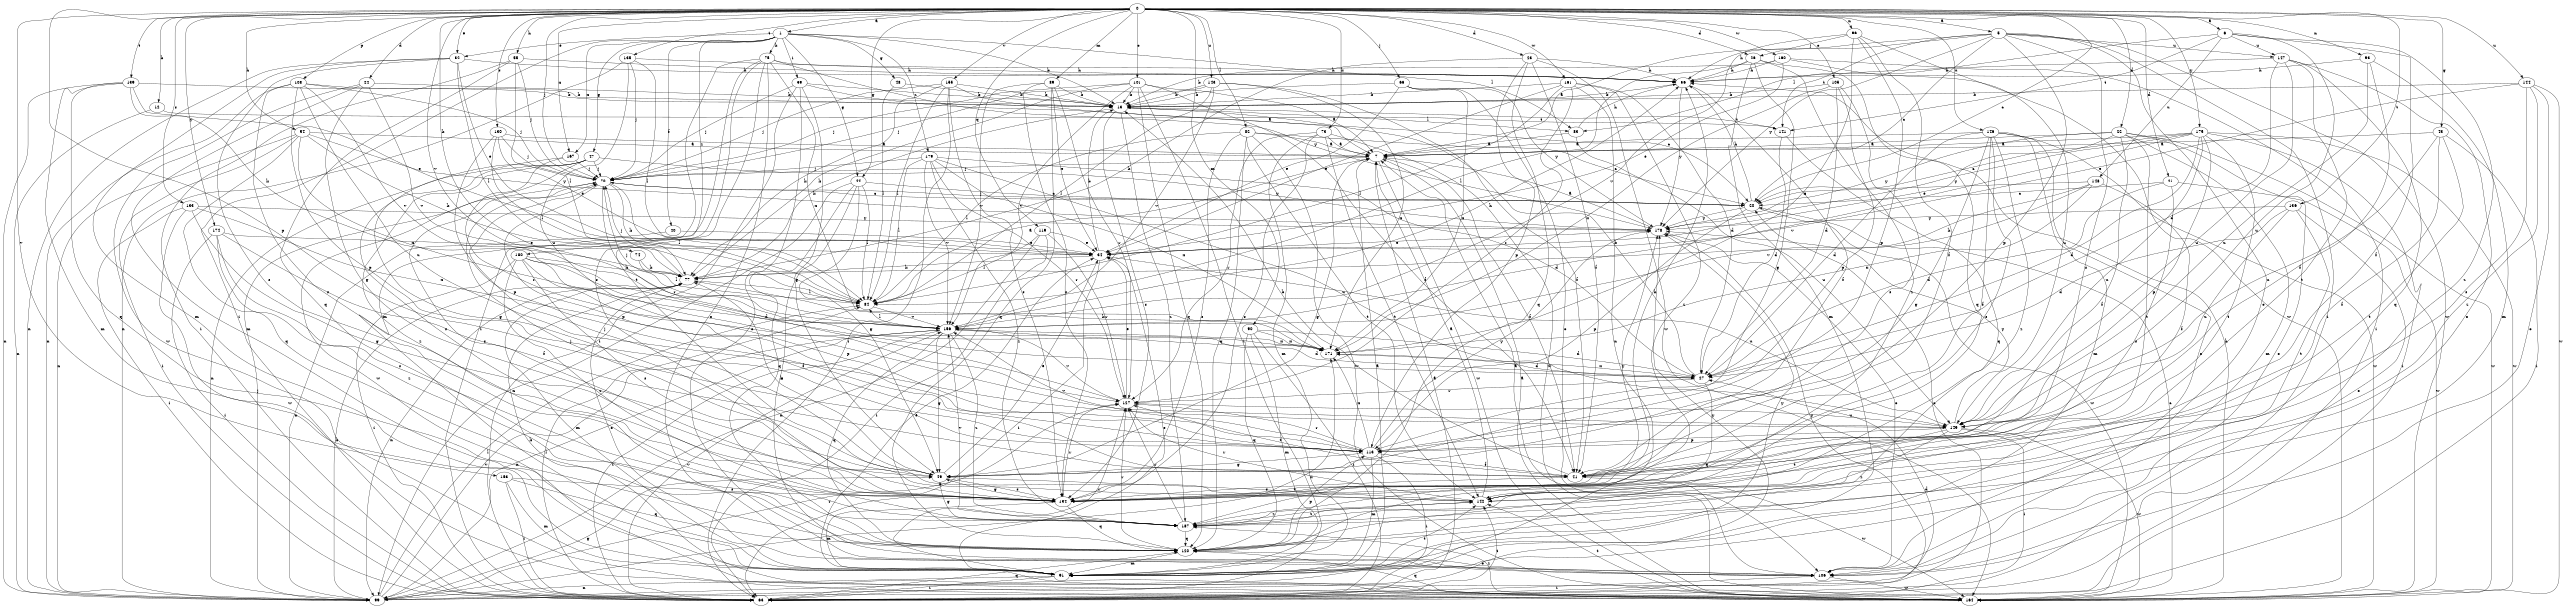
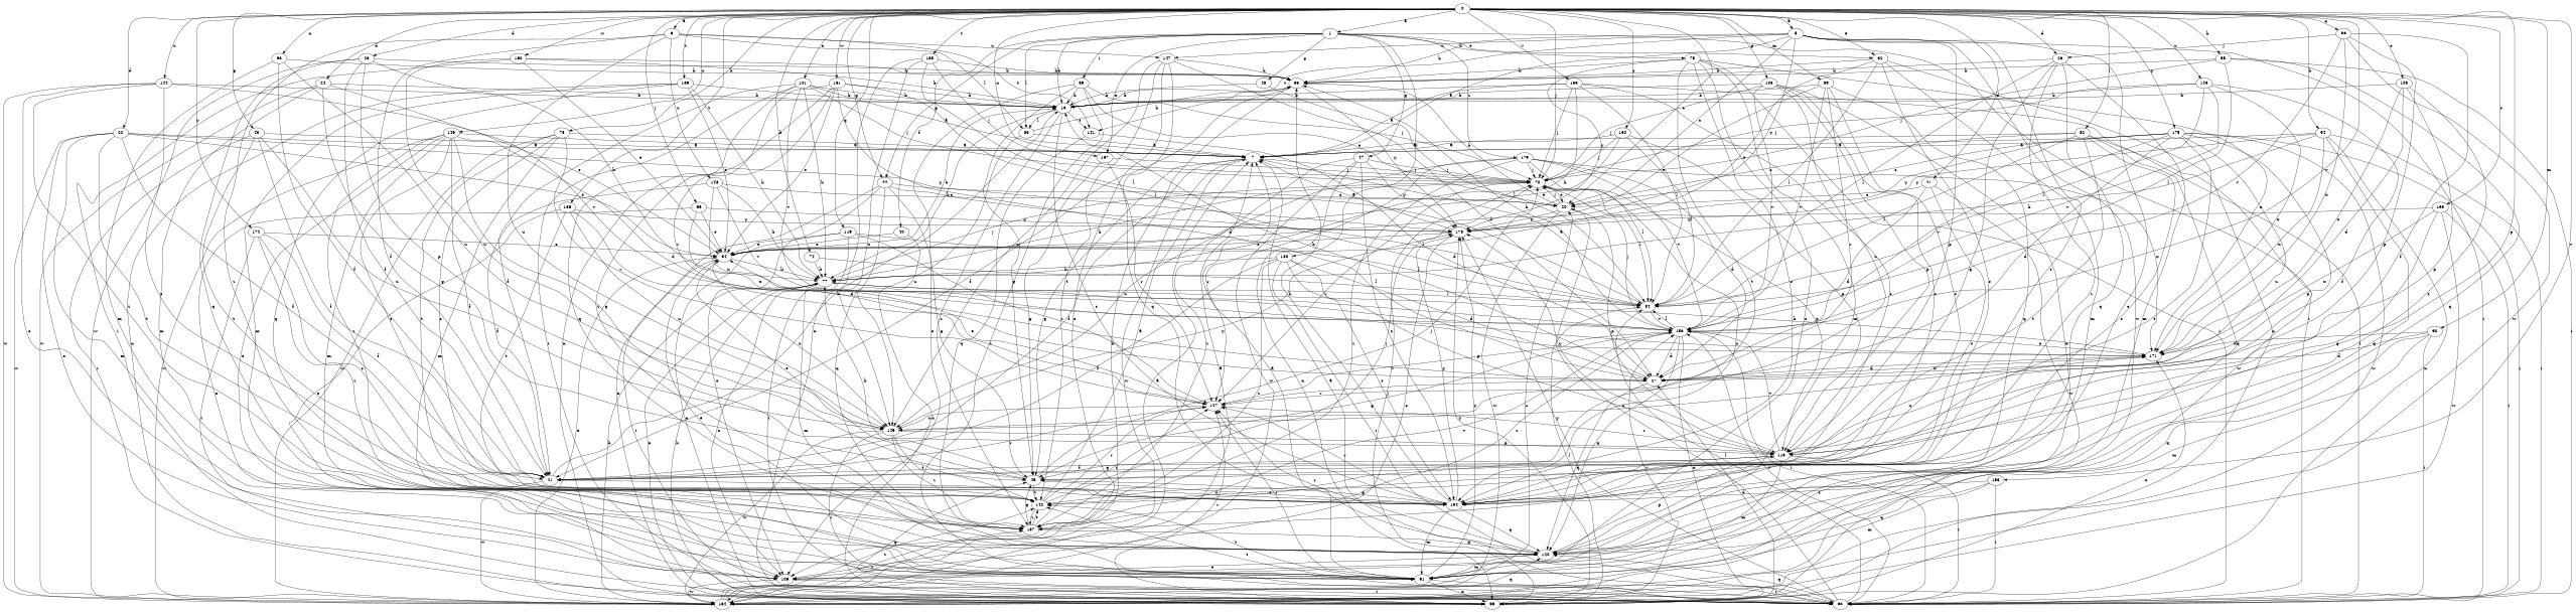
  strict digraph {
    0
    1
    5
    6
-   12
    20
    21
    22
    23
    24
    26
    32
    43
    44
    54
    55
    66
    70
    73
    74
    82
    89
    90
    93
    96
    101
    105
    108
    113
    119
    130
    133
    135
    136
    139
    143
    144
    146
    153
    155
    156
    160
    161
    167
    174
    175
    13
    40
    47
    48
    59
    63
    75
    83
    179
    180
    7
    56
    106
    134
    141
    147
    164
    178
    41
    148
    149
    n68 [label=187]
    99
    27
    34
    91
    142
    77
    120
    49
    84
    171
    127
    0 -> 1 [label=a]
    0 -> 5 [label=a]
    0 -> 6 [label=a]
-   0 -> 12 [label=b]
    0 -> 20 [label=c]
    0 -> 21 [label=d]
    0 -> 22 [label=d]
    0 -> 23 [label=d]
    0 -> 24 [label=d]
    0 -> 26 [label=d]
    0 -> 32 [label=e]
    0 -> 43 [label=g]
    0 -> 44 [label=g]
    0 -> 54 [label=h]
    0 -> 55 [label=h]
    0 -> 66 [label=j]
    0 -> 70 [label=j]
    0 -> 73 [label=k]
    0 -> 74 [label=k]
    0 -> 82 [label=l]
    0 -> 89 [label=m]
    0 -> 90 [label=m]
    0 -> 93 [label=n]
    0 -> 96 [label=n]
    0 -> 101 [label=o]
    0 -> 105 [label=o]
    0 -> 108 [label=p]
    0 -> 113 [label=p]
    0 -> 119 [label=q]
    0 -> 130 [label=s]
    0 -> 133 [label=s]
    0 -> 135 [label=t]
    0 -> 136 [label=t]
    0 -> 139 [label=t]
    0 -> 143 [label=u]
    0 -> 144 [label=u]
    0 -> 146 [label=u]
    0 -> 153 [label=v]
    0 -> 155 [label=v]
    0 -> 156 [label=v]
    0 -> 160 [label=w]
    0 -> 161 [label=w]
    0 -> 167 [label=x]
    0 -> 174 [label=y]
    0 -> 175 [label=y]
    1 -> 32 [label=e]
    1 -> 44 [label=g]
    1 -> 167 [label=x]
    1 -> 13 [label=b]
    1 -> 40 [label=f]
    1 -> 47 [label=g]
    1 -> 48 [label=g]
    1 -> 59 [label=i]
    1 -> 63 [label=i]
    1 -> 75 [label=k]
    1 -> 83 [label=l]
    1 -> 179 [label=z]
    1 -> 180 [label=z]
    5 -> 20 [label=c]
    5 -> 113 [label=p]
    5 -> 63 [label=i]
    5 -> 7 [label=a]
    5 -> 56 [label=h]
    5 -> 106 [label=o]
    5 -> 134 [label=s]
    5 -> 141 [label=t]
    5 -> 147 [label=u]
    5 -> 164 [label=w]
    5 -> 178 [label=y]
    6 -> 83 [label=l]
    6 -> 141 [label=t]
    6 -> 147 [label=u]
    6 -> 41 [label=f]
    6 -> 148 [label=u]
    6 -> 149 [label=u]
    6 -> n68 [label=z]
-   12 -> 141 [label=t]
-   12 -> 99 [label=n]
    20 -> 70 [label=j]
    20 -> 113 [label=p]
    20 -> 56 [label=h]
    20 -> 164 [label=w]
    20 -> 178 [label=y]
    21 -> 20 [label=c]
    21 -> 134 [label=s]
    21 -> 164 [label=w]
    21 -> 27 [label=d]
    22 -> 7 [label=a]
    22 -> 106 [label=o]
    22 -> 164 [label=w]
    22 -> 178 [label=y]
    22 -> 41 [label=f]
    22 -> 34 [label=e]
    22 -> 91 [label=m]
    22 -> 142 [label=t]
    23 -> 113 [label=p]
    23 -> 56 [label=h]
    23 -> 164 [label=w]
    23 -> 41 [label=f]
    23 -> 77 [label=k]
    23 -> 120 [label=q]
    24 -> 156 [label=v]
    24 -> 13 [label=b]
    24 -> 164 [label=w]
    24 -> 91 [label=m]
    24 -> 49 [label=g]
    26 -> 56 [label=h]
    26 -> n68 [label=z]
    26 -> 91 [label=m]
    26 -> 120 [label=q]
    26 -> 49 [label=g]
    26 -> 84 [label=l]
    32 -> 56 [label=h]
    32 -> 134 [label=s]
    32 -> 99 [label=n]
    32 -> 34 [label=e]
    32 -> 91 [label=m]
    32 -> 84 [label=l]
    43 -> 63 [label=i]
    43 -> 7 [label=a]
    43 -> 41 [label=f]
    43 -> 149 [label=u]
    43 -> 142 [label=t]
    44 -> 20 [label=c]
    44 -> 106 [label=o]
    44 -> 99 [label=n]
    44 -> 120 [label=q]
    44 -> 49 [label=g]
    44 -> 84 [label=l]
    54 -> 63 [label=i]
    54 -> 7 [label=a]
    54 -> 178 [label=y]
    54 -> 99 [label=n]
    54 -> 77 [label=k]
    54 -> 120 [label=q]
    54 -> 171 [label=x]
    55 -> 70 [label=j]
    55 -> 63 [label=i]
    55 -> 56 [label=h]
    55 -> 120 [label=q]
    55 -> 84 [label=l]
-   66 -> 13 [label=b]
    66 -> 106 [label=o]
    66 -> 178 [label=y]
    66 -> 34 [label=e]
    66 -> 171 [label=x]
    70 -> 20 [label=c]
    70 -> 113 [label=p]
    70 -> 134 [label=s]
    70 -> 77 [label=k]
    70 -> 84 [label=l]
    70 -> 127 [label=r]
    73 -> 7 [label=a]
    73 -> 134 [label=s]
    73 -> 164 [label=w]
    73 -> 91 [label=m]
    73 -> 142 [label=t]
    73 -> 127 [label=r]
    74 -> 77 [label=k]
    74 -> 84 [label=l]
    82 -> 20 [label=c]
    82 -> 7 [label=a]
    82 -> 134 [label=s]
    82 -> 164 [label=w]
    82 -> 142 [label=t]
    82 -> 120 [label=q]
    82 -> 84 [label=l]
    89 -> 156 [label=v]
    89 -> 13 [label=b]
    89 -> 134 [label=s]
    89 -> 34 [label=e]
    89 -> 120 [label=q]
    89 -> 127 [label=r]
    90 -> 63 [label=i]
    90 -> 27 [label=d]
    90 -> 91 [label=m]
    90 -> 120 [label=q]
    90 -> 171 [label=x]
    93 -> 56 [label=h]
    93 -> 41 [label=f]
    93 -> 149 [label=u]
    93 -> 91 [label=m]
    96 -> 26 [label=j]
    96 -> 113 [label=p]
    96 -> 156 [label=v]
    96 -> 164 [label=w]
    96 -> 41 [label=f]
    96 -> 171 [label=x]
    101 -> 70 [label=j]
    101 -> 156 [label=v]
    101 -> 13 [label=b]
    101 -> 63 [label=i]
    101 -> 7 [label=a]
    101 -> 41 [label=f]
    101 -> 77 [label=k]
    101 -> 120 [label=q]
    105 -> 113 [label=p]
    105 -> 13 [label=b]
    105 -> 134 [label=s]
    105 -> 27 [label=d]
    105 -> 171 [label=x]
    108 -> 70 [label=j]
    108 -> 113 [label=p]
    108 -> 156 [label=v]
    108 -> 13 [label=b]
    108 -> 134 [label=s]
    108 -> 149 [label=u]
    108 -> 99 [label=n]
    113 -> 156 [label=v]
    113 -> 63 [label=i]
    113 -> 178 [label=y]
    113 -> 41 [label=f]
    113 -> 91 [label=m]
    113 -> 49 [label=g]
    113 -> 171 [label=x]
    113 -> 127 [label=r]
    119 -> 63 [label=i]
    119 -> 99 [label=n]
    119 -> 34 [label=e]
    119 -> 84 [label=l]
    119 -> 127 [label=r]
    130 -> 70 [label=j]
    130 -> 113 [label=p]
    130 -> 7 [label=a]
    130 -> 34 [label=e]
    130 -> 84 [label=l]
    133 -> 63 [label=i]
    133 -> 164 [label=w]
    133 -> 178 [label=y]
    133 -> 49 [label=g]
    133 -> 171 [label=x]
    135 -> 70 [label=j]
    135 -> 56 [label=h]
    135 -> 149 [label=u]
    135 -> 99 [label=n]
    135 -> 84 [label=l]
    136 -> 106 [label=o]
    136 -> 178 [label=y]
    136 -> 149 [label=u]
    136 -> 27 [label=d]
    136 -> 142 [label=t]
    139 -> 13 [label=b]
    139 -> 99 [label=n]
    139 -> 34 [label=e]
    139 -> 91 [label=m]
    139 -> 77 [label=k]
    139 -> 120 [label=q]
    143 -> 70 [label=j]
    143 -> 156 [label=v]
    143 -> 13 [label=b]
    143 -> 41 [label=f]
    143 -> 84 [label=l]
    143 -> 171 [label=x]
    144 -> 13 [label=b]
    144 -> 106 [label=o]
    144 -> 134 [label=s]
    144 -> 164 [label=w]
    144 -> n68 [label=z]
    144 -> 34 [label=e]
    146 -> 7 [label=a]
    146 -> 106 [label=o]
    146 -> 134 [label=s]
    146 -> 164 [label=w]
    146 -> 41 [label=f]
    146 -> n68 [label=z]
    146 -> 27 [label=d]
    146 -> 91 [label=m]
    146 -> 49 [label=g]
    153 -> 63 [label=i]
    153 -> 134 [label=s]
    153 -> 91 [label=m]
    153 -> 120 [label=q]
    155 -> 70 [label=j]
    155 -> 13 [label=b]
    155 -> 63 [label=i]
    155 -> 7 [label=a]
    155 -> 134 [label=s]
    155 -> 77 [label=k]
    155 -> 84 [label=l]
    156 -> 70 [label=j]
    156 -> 63 [label=i]
    156 -> 56 [label=h]
    156 -> n68 [label=z]
    156 -> 99 [label=n]
    156 -> 27 [label=d]
    156 -> 120 [label=q]
    156 -> 49 [label=g]
    156 -> 84 [label=l]
    156 -> 171 [label=x]
    160 -> 13 [label=b]
    160 -> 63 [label=i]
    160 -> 56 [label=h]
    160 -> 149 [label=u]
    160 -> 34 [label=e]
    161 -> 13 [label=b]
    161 -> n68 [label=z]
    161 -> 99 [label=n]
    161 -> 27 [label=d]
    161 -> 34 [label=e]
    161 -> 84 [label=l]
    161 -> 127 [label=r]
    167 -> 70 [label=j]
    167 -> 49 [label=g]
    167 -> 127 [label=r]
    174 -> 63 [label=i]
    174 -> 134 [label=s]
    174 -> 41 [label=f]
    174 -> n68 [label=z]
    174 -> 34 [label=e]
    175 -> 20 [label=c]
    175 -> 113 [label=p]
    175 -> 156 [label=v]
    175 -> 63 [label=i]
    175 -> 7 [label=a]
    175 -> 164 [label=w]
    175 -> 178 [label=y]
    175 -> 149 [label=u]
    175 -> 27 [label=d]
    175 -> 142 [label=t]
    13 -> 83 [label=l]
    13 -> 134 [label=s]
    13 -> 141 [label=t]
    13 -> n68 [label=z]
    13 -> 77 [label=k]
    40 -> 99 [label=n]
    40 -> 34 [label=e]
    47 -> 70 [label=j]
    47 -> 134 [label=s]
    47 -> 164 [label=w]
    47 -> 178 [label=y]
    47 -> n68 [label=z]
    47 -> 99 [label=n]
    48 -> 13 [label=b]
    48 -> 84 [label=l]
    59 -> 20 [label=c]
    59 -> 70 [label=j]
    59 -> 13 [label=b]
    59 -> 63 [label=i]
    59 -> 106 [label=o]
    59 -> 49 [label=g]
    63 -> 20 [label=c]
    63 -> 156 [label=v]
    63 -> 7 [label=a]
    63 -> 178 [label=y]
    63 -> 142 [label=t]
    63 -> 120 [label=q]
    63 -> 84 [label=l]
    75 -> 63 [label=i]
    75 -> 56 [label=h]
    75 -> 106 [label=o]
    75 -> 134 [label=s]
    75 -> 178 [label=y]
    75 -> 91 [label=m]
    75 -> 142 [label=t]
    75 -> 171 [label=x]
    83 -> 7 [label=a]
    83 -> 56 [label=h]
    83 -> 149 [label=u]
    179 -> 70 [label=j]
    179 -> 156 [label=v]
    179 -> 149 [label=u]
    179 -> n68 [label=z]
    179 -> 27 [label=d]
    179 -> 84 [label=l]
    179 -> 171 [label=x]
    179 -> 127 [label=r]
    180 -> 113 [label=p]
    180 -> 63 [label=i]
    180 -> 134 [label=s]
    180 -> 41 [label=f]
    180 -> n68 [label=z]
    180 -> 27 [label=d]
    180 -> 77 [label=k]
    7 -> 70 [label=j]
    7 -> 164 [label=w]
    7 -> 41 [label=f]
    7 -> 49 [label=g]
    56 -> 13 [label=b]
    56 -> 178 [label=y]
    56 -> 41 [label=f]
    106 -> 63 [label=i]
    106 -> 7 [label=a]
    106 -> 164 [label=w]
    134 -> 56 [label=h]
    134 -> 178 [label=y]
    134 -> 91 [label=m]
    134 -> 120 [label=q]
    134 -> 49 [label=g]
    134 -> 127 [label=r]
    141 -> 27 [label=d]
    141 -> 120 [label=q]
    147 -> 56 [label=h]
    147 -> 106 [label=o]
    147 -> 149 [label=u]
    147 -> 27 [label=d]
    147 -> 142 [label=t]
    147 -> 120 [label=q]
    164 -> 20 [label=c]
    164 -> 7 [label=a]
    164 -> 56 [label=h]
    164 -> n68 [label=z]
    164 -> 34 [label=e]
    164 -> 142 [label=t]
    164 -> 77 [label=k]
    164 -> 120 [label=q]
    178 -> 7 [label=a]
    178 -> 106 [label=o]
    178 -> 34 [label=e]
    41 -> 13 [label=b]
    41 -> 134 [label=s]
    41 -> 164 [label=w]
-   41 -> 127 [label=t]
+   41 -> 127 [label=r]
    148 -> 20 [label=c]
    148 -> 156 [label=v]
    148 -> 41 [label=f]
    148 -> 77 [label=k]
    148 -> 171 [label=x]
    149 -> 113 [label=p]
    149 -> 63 [label=i]
    149 -> 164 [label=w]
    149 -> 178 [label=y]
    149 -> n68 [label=z]
    149 -> 142 [label=t]
    n68 -> 156 [label=v]
    n68 -> 142 [label=t]
    n68 -> 120 [label=q]
    n68 -> 49 [label=g]
    n68 -> 127 [label=r]
    99 -> 70 [label=j]
    99 -> 156 [label=v]
    99 -> 178 [label=y]
    99 -> 27 [label=d]
    99 -> 77 [label=k]
    99 -> 49 [label=g]
    99 -> 84 [label=l]
    99 -> 171 [label=x]
    99 -> 127 [label=r]
    27 -> 13 [label=b]
    27 -> 120 [label=q]
    27 -> 171 [label=x]
    27 -> 127 [label=r]
    34 -> 13 [label=b]
    34 -> 63 [label=i]
    34 -> 149 [label=u]
    34 -> 77 [label=k]
    91 -> 63 [label=i]
    91 -> 7 [label=a]
    91 -> 178 [label=y]
    91 -> 99 [label=n]
    91 -> 34 [label=e]
    91 -> 142 [label=t]
    91 -> 127 [label=r]
    142 -> 70 [label=j]
    142 -> 7 [label=a]
    142 -> n68 [label=z]
    142 -> 127 [label=r]
    77 -> 70 [label=j]
    77 -> 106 [label=o]
    77 -> 99 [label=n]
    77 -> 91 [label=m]
    77 -> 84 [label=l]
    120 -> 113 [label=p]
    120 -> 106 [label=o]
    120 -> 91 [label=m]
    120 -> 127 [label=r]
    49 -> 70 [label=j]
    49 -> 134 [label=s]
    49 -> 34 [label=e]
    49 -> 142 [label=t]
    49 -> 77 [label=k]
    84 -> 156 [label=v]
    84 -> 7 [label=a]
    171 -> 27 [label=d]
    171 -> 77 [label=k]
    127 -> 156 [label=v]
    127 -> 149 [label=u]
    127 -> 34 [label=e]
  }
